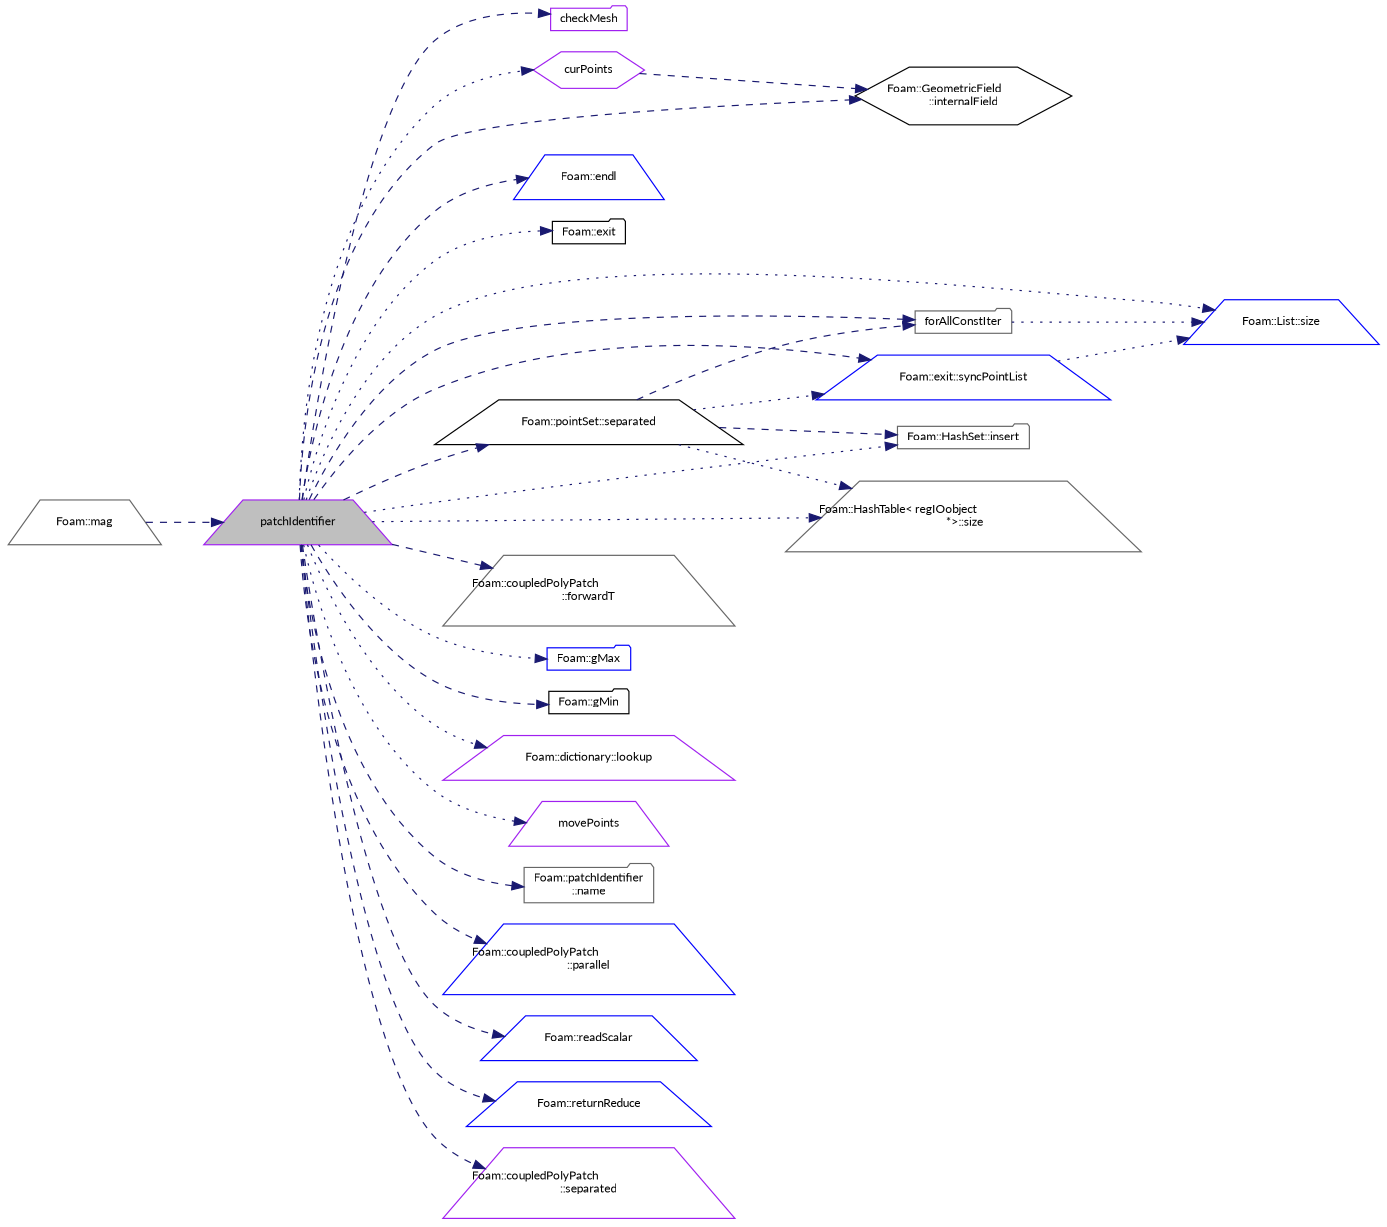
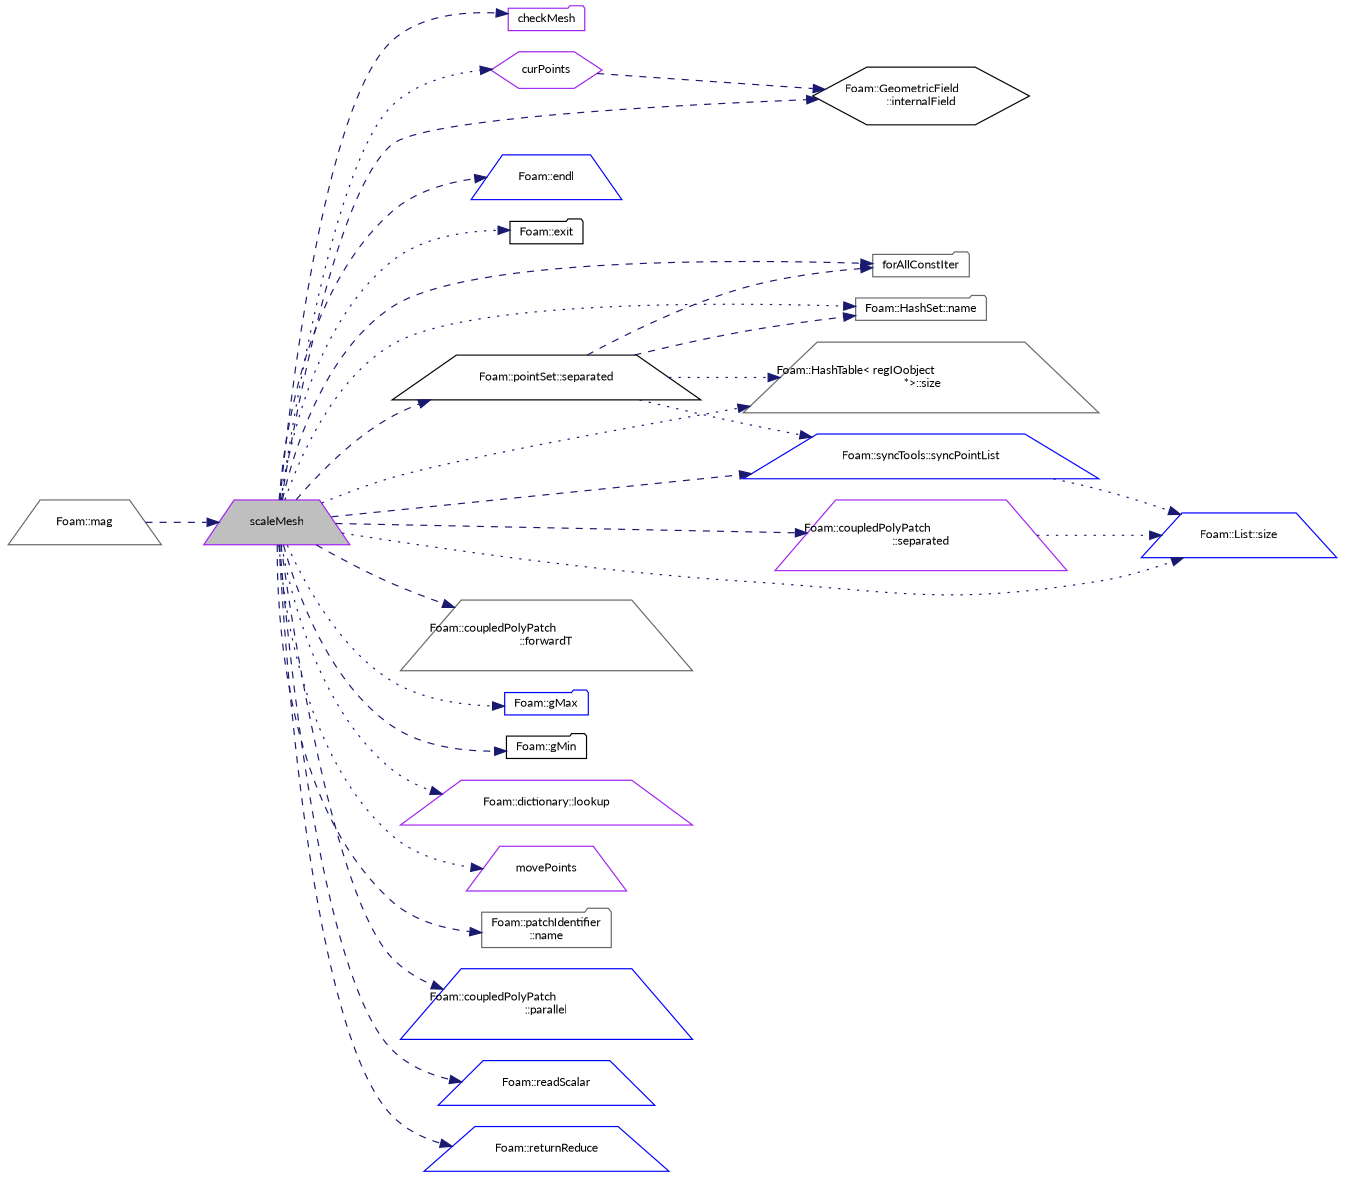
  digraph {
    fontname=Lato
    rankdir=LR
    node [color=blue fontname=Lato fontsize=10 shape=trapezium]
    edge [color=midnightblue fontname=Lato fontsize=10 labelfontname=FreeSans labelfontsize=10 style=dashed]
-   n1 [color=purple fillcolor=grey75 fontcolor=black height=0.2 label=patchIdentifier style=filled width=0.4]
+   n1 [color=purple fillcolor=grey75 fontcolor=black height=0.2 label=scaleMesh style=filled width=0.4]
    n2 [color=purple height=0.2 label=checkMesh shape=folder width=0.4]
    n3 [color=purple height=0.2 label=curPoints shape=hexagon width=0.4]
    n4 [height=0.2 label="Foam::endl" width=0.4]
    n5 [color=black height=0.2 label="Foam::GeometricField\l::internalField" shape=hexagon width=0.4]
    n6 [color=black height=0.2 label="Foam::exit" shape=folder width=0.4]
    n7 [color=gray40 height=0.2 label=forAllConstIter shape=folder width=0.4]
    n8 [color=gray40 height=0.2 label="Foam::coupledPolyPatch\l::forwardT" width=0.4]
    n9 [height=0.2 label="Foam::gMax" shape=folder width=0.4]
    n10 [color=black height=0.2 label="Foam::gMin" shape=folder width=0.4]
-   n11 [color=gray40 height=0.2 label="Foam::HashSet::insert" shape=folder width=0.4]
+   n11 [color=gray40 height=0.2 label="Foam::HashSet::name" shape=folder width=0.4]
    n12 [color=purple height=0.2 label="Foam::dictionary::lookup" width=0.4]
    n13 [color=purple height=0.2 label=movePoints width=0.4]
    n14 [color=gray40 height=0.2 label="Foam::patchIdentifier\l::name" shape=folder width=0.4]
    n15 [height=0.2 label="Foam::coupledPolyPatch\l::parallel" width=0.4]
    n16 [height=0.2 label="Foam::readScalar" width=0.4]
    n17 [height=0.2 label="Foam::returnReduce" width=0.4]
    n18 [color=purple height=0.2 label="Foam::coupledPolyPatch\l::separated" width=0.4]
    n19 [height=0.2 label="Foam::List::size" width=0.4]
    n20 [color=gray40 height=0.2 label="Foam::HashTable\< regIOobject\l *\>::size" width=0.4]
    n21 [color=black height=0.2 label="Foam::pointSet::separated" width=0.4]
-   n22 [height=0.2 label="Foam::exit::syncPointList" width=0.4]
+   n22 [height=0.2 label="Foam::syncTools::syncPointList" width=0.4]
    n23 [color=gray40 height=0.2 label="Foam::mag" width=0.4]
    n1 -> n2
    n1 -> n3 [style=dotted]
    n1 -> n4
    n1 -> n5
    n1 -> n6 [style=dotted]
    n1 -> n7
    n1 -> n8
    n1 -> n9 [style=dotted]
    n1 -> n10
    n1 -> n11 [style=dotted]
    n1 -> n12 [style=dotted]
    n1 -> n13 [style=dotted]
    n1 -> n14
    n1 -> n15
    n1 -> n16
    n1 -> n17
    n1 -> n18
    n1 -> n19 [style=dotted]
    n1 -> n20 [style=dotted]
    n1 -> n21
    n1 -> n22
    n3 -> n5
-   n7 -> n19 [style=dotted]
+   n18 -> n19 [style=dotted]
    n21 -> n7
    n21 -> n11
    n21 -> n20 [style=dotted]
    n21 -> n22 [style=dotted]
    n22 -> n19 [style=dotted]
    n23 -> n1
  }
